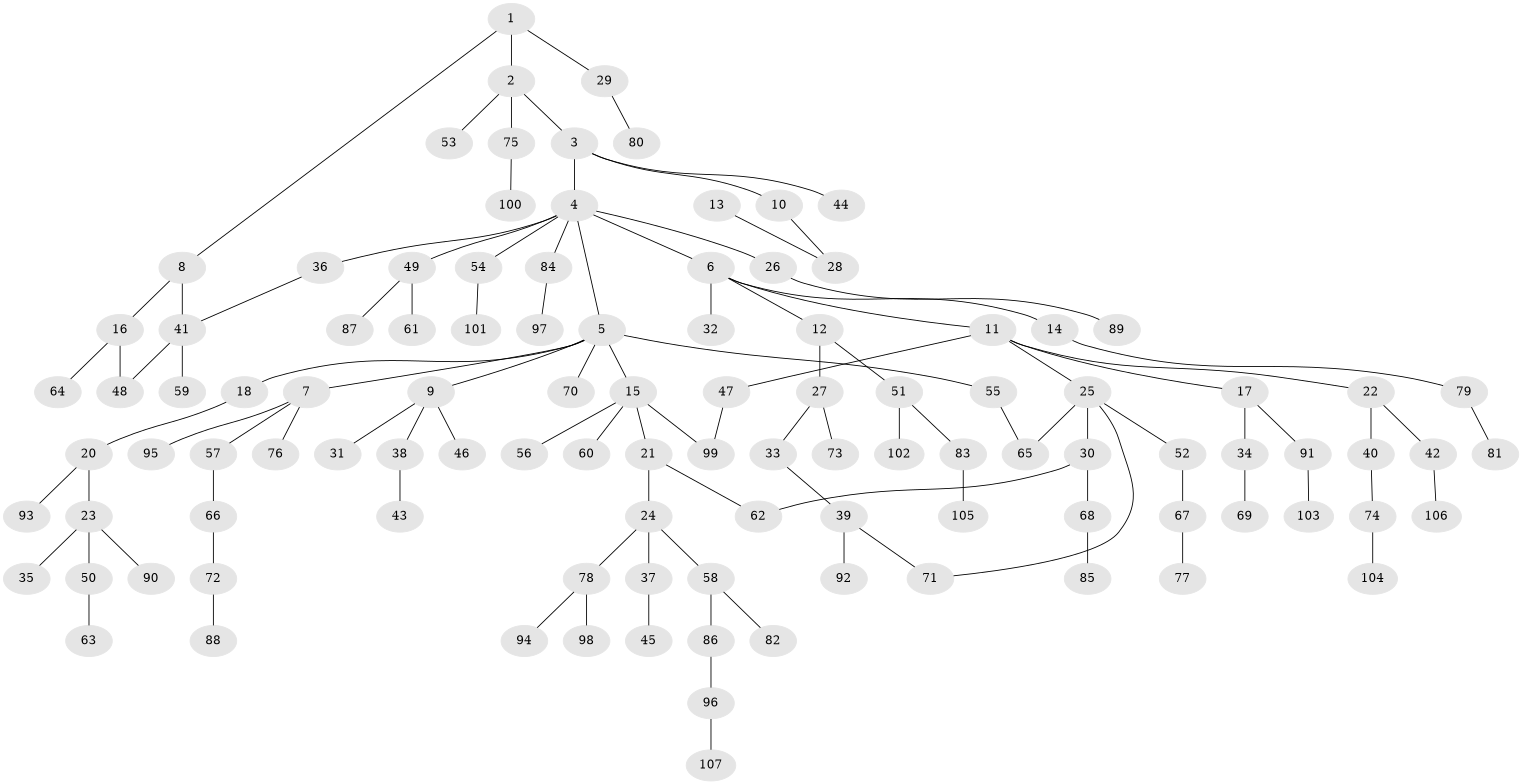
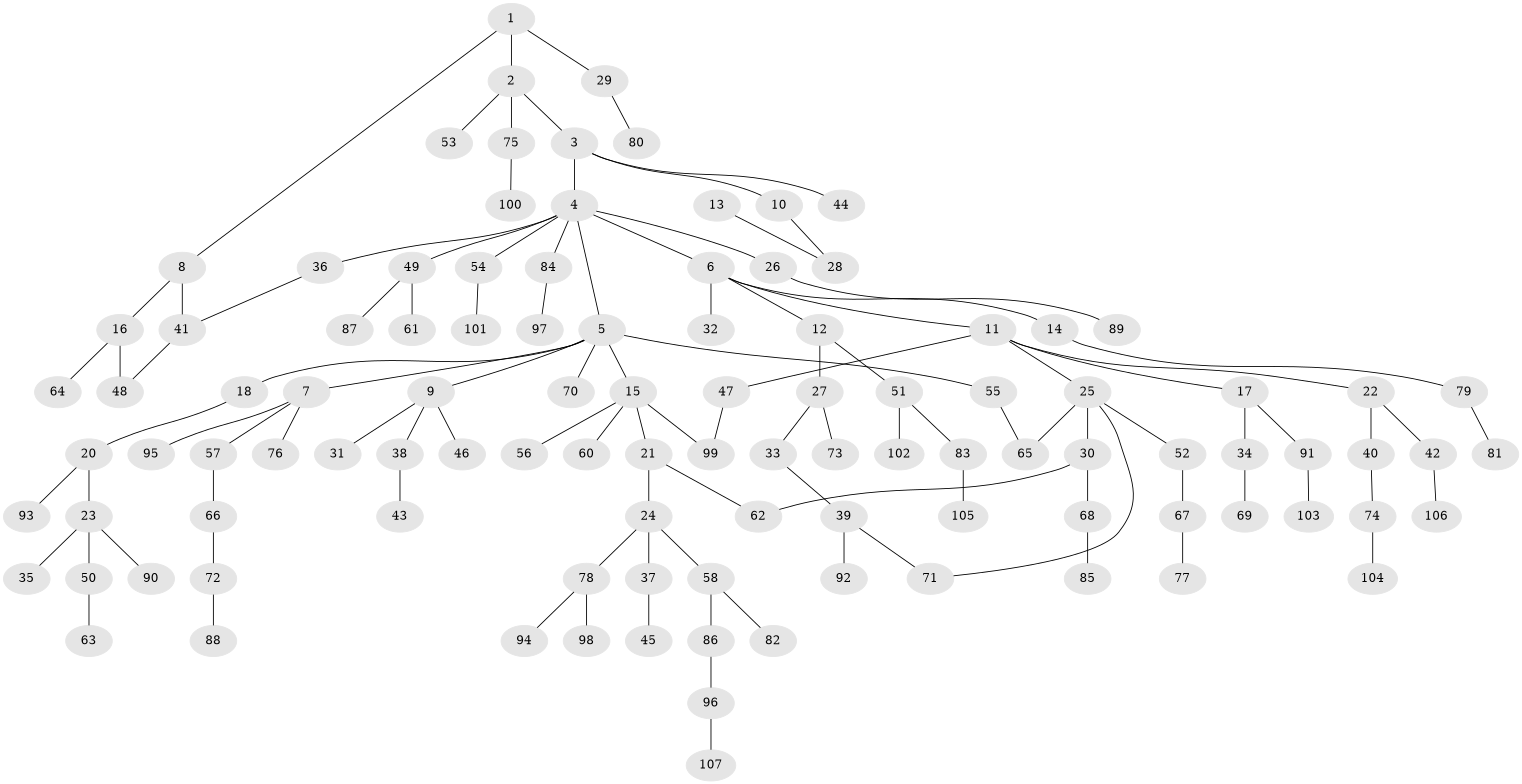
  graph {
    node [color=gray90 style=filled]
    1
    2
    8
    29
    3
    53
    75
    16
    41
    80
    4
    10
    44
    100
    5
    6
    26
    36
    49
    54
    84
    28
    7
    9
    15
    18
    55
    70
    11
    12
    14
    32
    89
    61
    87
    101
    97
    57
    76
    95
    31
    38
    46
    21
    56
    60
    99
    20
    65
    17
    22
    25
    47
    27
    51
    79
    66
    48
    64
-   59
    43
    34
    91
    40
    42
    30
    52
    71
    13
    33
    73
    83
    102
    81
    24
    62
    69
    103
    23
    93
    35
    50
    90
    37
    58
    78
    74
    106
    63
    45
    82
    86
    94
    98
    68
    67
    39
    85
    92
    104
    105
    77
    72
    96
    88
    107
    1 -- 2
    1 -- 8
    1 -- 29
    2 -- 3
    2 -- 53
    2 -- 75
    8 -- 16
    8 -- 41
    29 -- 80
    3 -- 4
    3 -- 10
    3 -- 44
    75 -- 100
    16 -- 48
    16 -- 64
    41 -- 48
-   41 -- 59
    4 -- 5
    4 -- 6
    4 -- 26
    4 -- 36
    4 -- 49
    4 -- 54
    4 -- 84
    10 -- 28
    5 -- 7
    5 -- 9
    5 -- 15
    5 -- 18
    5 -- 55
    5 -- 70
    6 -- 11
    6 -- 12
    6 -- 14
    6 -- 32
    26 -- 89
    36 -- 41
    49 -- 61
    49 -- 87
    54 -- 101
    84 -- 97
    7 -- 57
    7 -- 76
    7 -- 95
    9 -- 31
    9 -- 38
    9 -- 46
    15 -- 21
    15 -- 56
    15 -- 60
    15 -- 99
    18 -- 20
    55 -- 65
    11 -- 17
    11 -- 22
    11 -- 25
    11 -- 47
    12 -- 27
    12 -- 51
    14 -- 79
    57 -- 66
    38 -- 43
    21 -- 24
    21 -- 62
    20 -- 23
    20 -- 93
    17 -- 34
    17 -- 91
    22 -- 40
    22 -- 42
    25 -- 65
    25 -- 30
    25 -- 52
    25 -- 71
    47 -- 99
    27 -- 33
    27 -- 73
    51 -- 83
    51 -- 102
    79 -- 81
    66 -- 72
    34 -- 69
    91 -- 103
    40 -- 74
    42 -- 106
    30 -- 62
    30 -- 68
    52 -- 67
    13 -- 28
    33 -- 39
    83 -- 105
    24 -- 37
    24 -- 58
    24 -- 78
    23 -- 35
    23 -- 50
    23 -- 90
    50 -- 63
    37 -- 45
    58 -- 82
    58 -- 86
    78 -- 94
    78 -- 98
    74 -- 104
    86 -- 96
    68 -- 85
    67 -- 77
    39 -- 71
    39 -- 92
    72 -- 88
    96 -- 107
  }
